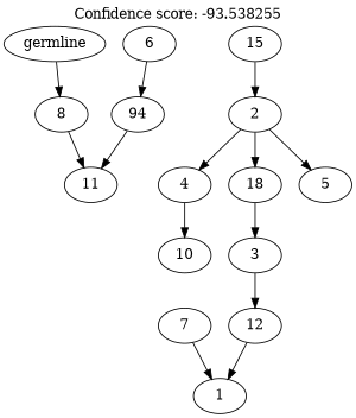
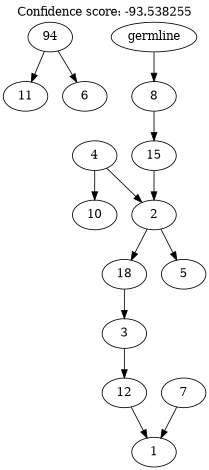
  digraph {
    label="Confidence score: -93.538255"
    labelloc=t
    n1 [label=94]
    n2 [label=11]
    n3 [label=6]
    n4 [label=4]
    n5 [label=10]
    n6 [label=7]
    n7 [label=1]
    n8 [label=12]
    n9 [label=3]
    n10 [label=18]
    n11 [label=2]
    n12 [label=5]
    n13 [label=15]
    n14 [label=8]
    n15 [label=germline]
    n1 -> n2
-   n3 -> n1
+   n1 -> n3
    n4 -> n5
    n6 -> n7
    n8 -> n7
    n9 -> n8
    n10 -> n9
-   n11 -> n4
+   n4 -> n11
    n11 -> n10
    n11 -> n12
    n13 -> n11
-   n14 -> n2
+   n14 -> n13
    n15 -> n14
  }
